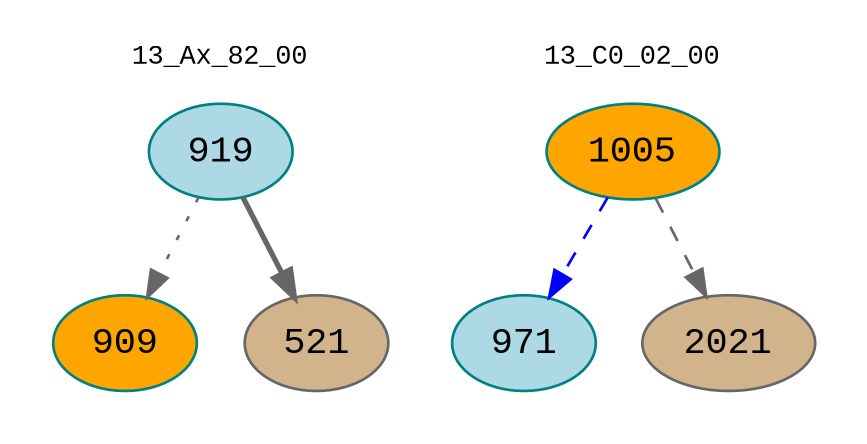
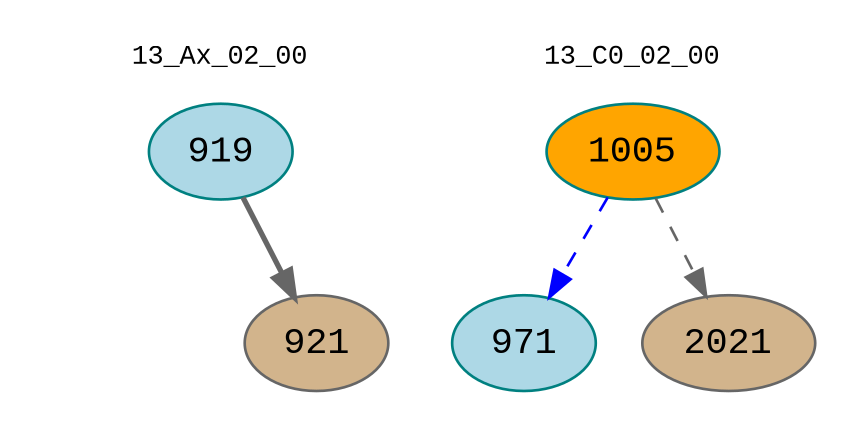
  digraph {
    fontname="Liberation Mono"
    node [color=teal fillcolor=lightblue fontname="Liberation Mono" style=filled]
    edge [color=gray40 fontname="Liberation Mono" style=dashed]
    n1 [label=919]
-   n2 [fillcolor=orange label=909]
-   n3 [color=gray40 fillcolor=tan label=521]
+   n3 [color=gray40 fillcolor=tan label=921]
    n4 [fillcolor=orange label=1005]
    n5 [label=971]
    n6 [color=gray40 fillcolor=tan label=2021]
    subgraph cluster_1 {
      color=white
      fontsize=10
-     label="13_Ax_82_00"
+     label="13_Ax_02_00"
      n1
-     n2
      n3
    }
    subgraph cluster_2 {
      color=white
      fontsize=10
      label="13_C0_02_00"
      n4
      n5
      n6
    }
-   n1 -> n2 [style=dotted]
    n1 -> n3 [style=bold]
    n4 -> n5 [color=blue]
    n4 -> n6
  }
